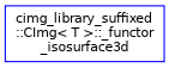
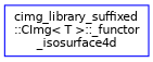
  digraph {
    rankdir=LR
-   n1 [color=blue fillcolor=white fontname=Helvetica fontsize=10 height=0.2 label="cimg_library_suffixed\l::CImg\< T \>::_functor\l_isosurface3d" shape=record style=filled width=0.4]
+   n1 [color=blue fillcolor=white fontname=Helvetica fontsize=10 height=0.2 label="cimg_library_suffixed\l::CImg\< T \>::_functor\l_isosurface4d" shape=record style=filled width=0.4]
  }
